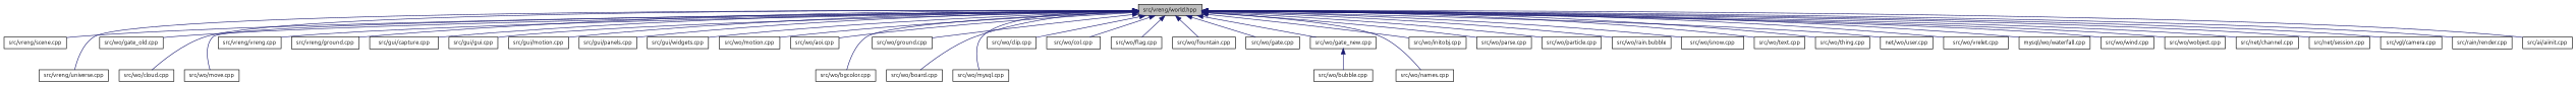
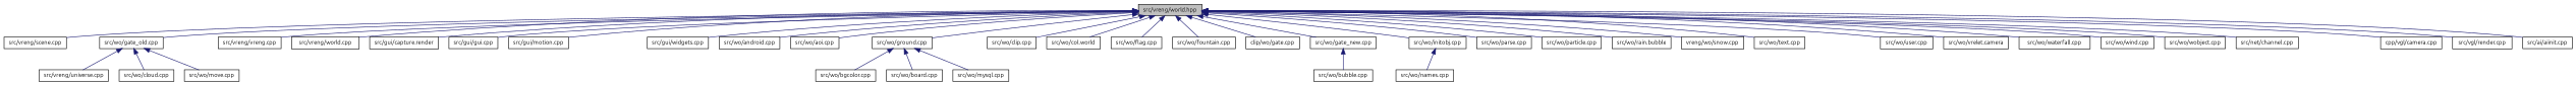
  digraph {
    fontname=Ubuntu
    node [color=black fontname=Ubuntu fontsize=10 shape=record]
    edge [color=midnightblue dir=back fontname=Ubuntu fontsize=10 labelfontname=FreeSans labelfontsize=10 style=solid]
    n1 [fillcolor=grey75 fontcolor=black height=0.2 label="src/vreng/world.hpp" style=filled width=0.4]
    n2 [height=0.2 label="src/vreng/scene.cpp" width=0.4]
    n3 [height=0.2 label="src/vreng/universe.cpp" width=0.4]
    n4 [height=0.2 label="src/vreng/vreng.cpp" width=0.4]
-   n5 [height=0.2 label="src/vreng/ground.cpp" width=0.4]
-   n6 [height=0.2 label="src/gui/capture.cpp" width=0.4]
+   n5 [height=0.2 label="src/vreng/world.cpp" width=0.4]
+   n6 [height=0.2 label="src/gui/capture.render" width=0.4]
    n7 [height=0.2 label="src/gui/gui.cpp" width=0.4]
    n8 [height=0.2 label="src/gui/motion.cpp" width=0.4]
-   n9 [height=0.2 label="src/gui/panels.cpp" width=0.4]
    n10 [height=0.2 label="src/gui/widgets.cpp" width=0.4]
-   n11 [height=0.2 label="src/wo/motion.cpp" width=0.4]
+   n11 [height=0.2 label="src/wo/android.cpp" width=0.4]
    n12 [height=0.2 label="src/wo/aoi.cpp" width=0.4]
    n13 [height=0.2 label="src/wo/bgcolor.cpp" width=0.4]
    n14 [height=0.2 label="src/wo/board.cpp" width=0.4]
    n15 [height=0.2 label="src/wo/clip.cpp" width=0.4]
    n16 [height=0.2 label="src/wo/cloud.cpp" width=0.4]
-   n17 [height=0.2 label="src/wo/col.cpp" width=0.4]
+   n17 [height=0.2 label="src/wo/col.world" width=0.4]
    n18 [height=0.2 label="src/wo/flag.cpp" width=0.4]
    n19 [height=0.2 label="src/wo/fountain.cpp" width=0.4]
-   n20 [height=0.2 label="src/wo/gate.cpp" width=0.4]
+   n20 [height=0.2 label="clip/wo/gate.cpp" width=0.4]
    n21 [height=0.2 label="src/wo/gate_new.cpp" width=0.4]
    n22 [height=0.2 label="src/wo/gate_old.cpp" width=0.4]
    n23 [height=0.2 label="src/wo/ground.cpp" width=0.4]
    n24 [height=0.2 label="src/wo/initobj.cpp" width=0.4]
    n25 [height=0.2 label="src/wo/move.cpp" width=0.4]
    n26 [height=0.2 label="src/wo/mysql.cpp" width=0.4]
    n27 [height=0.2 label="src/wo/names.cpp" width=0.4]
    n28 [height=0.2 label="src/wo/parse.cpp" width=0.4]
    n29 [height=0.2 label="src/wo/particle.cpp" width=0.4]
    n30 [height=0.2 label="src/wo/rain.bubble" width=0.4]
-   n31 [height=0.2 label="src/wo/snow.cpp" width=0.4]
+   n31 [height=0.2 label="vreng/wo/snow.cpp" width=0.4]
    n32 [height=0.2 label="src/wo/text.cpp" width=0.4]
-   n33 [height=0.2 label="src/wo/thing.cpp" width=0.4]
-   n34 [height=0.2 label="net/wo/user.cpp" width=0.4]
-   n35 [height=0.2 label="src/wo/vrelet.cpp" width=0.4]
-   n36 [height=0.2 label="mysql/wo/waterfall.cpp" width=0.4]
+   n34 [height=0.2 label="src/wo/user.cpp" width=0.4]
+   n35 [height=0.2 label="src/wo/vrelet.camera" width=0.4]
+   n36 [height=0.2 label="src/wo/waterfall.cpp" width=0.4]
    n37 [height=0.2 label="src/wo/wind.cpp" width=0.4]
    n38 [height=0.2 label="src/wo/wobject.cpp" width=0.4]
    n39 [height=0.2 label="src/net/channel.cpp" width=0.4]
-   n40 [height=0.2 label="src/net/session.cpp" width=0.4]
-   n41 [height=0.2 label="src/vgl/camera.cpp" width=0.4]
-   n42 [height=0.2 label="src/rain/render.cpp" width=0.4]
+   n41 [height=0.2 label="cpp/vgl/camera.cpp" width=0.4]
+   n42 [height=0.2 label="src/vgl/render.cpp" width=0.4]
    n43 [height=0.2 label="src/ai/aiinit.cpp" width=0.4]
    n44 [height=0.2 label="src/wo/bubble.cpp" width=0.4]
    n1 -> n2
-   n1 -> n3
+   n22 -> n3
    n1 -> n4
    n1 -> n5
    n1 -> n6
    n1 -> n7
    n1 -> n8
-   n1 -> n9
    n1 -> n10
    n1 -> n11
    n1 -> n12
-   n1 -> n13
-   n1 -> n14
+   n23 -> n13
+   n23 -> n14
    n1 -> n15
-   n1 -> n16
+   n22 -> n16
    n1 -> n17
    n1 -> n18
    n1 -> n19
    n1 -> n20
    n1 -> n21
    n1 -> n22
    n1 -> n23
    n1 -> n24
-   n1 -> n25
-   n1 -> n26
-   n1 -> n27
+   n22 -> n25
+   n23 -> n26
+   n24 -> n27
    n1 -> n28
    n1 -> n29
    n1 -> n30
    n1 -> n31
    n1 -> n32
-   n1 -> n33
    n1 -> n34
    n1 -> n35
    n1 -> n36
    n1 -> n37
    n1 -> n38
    n1 -> n39
-   n1 -> n40
    n1 -> n41
    n1 -> n42
    n1 -> n43
    n21 -> n44
  }
